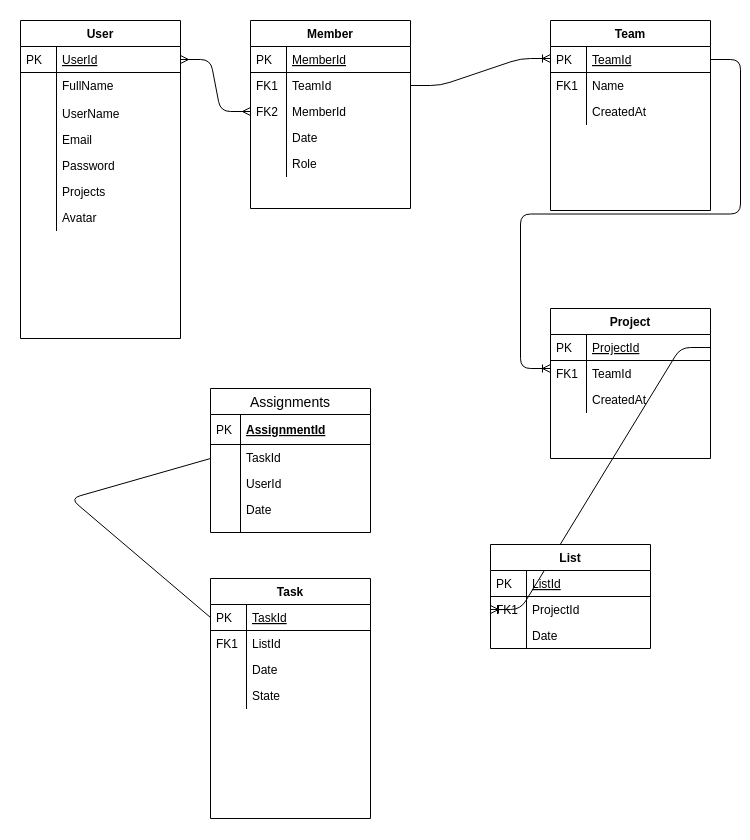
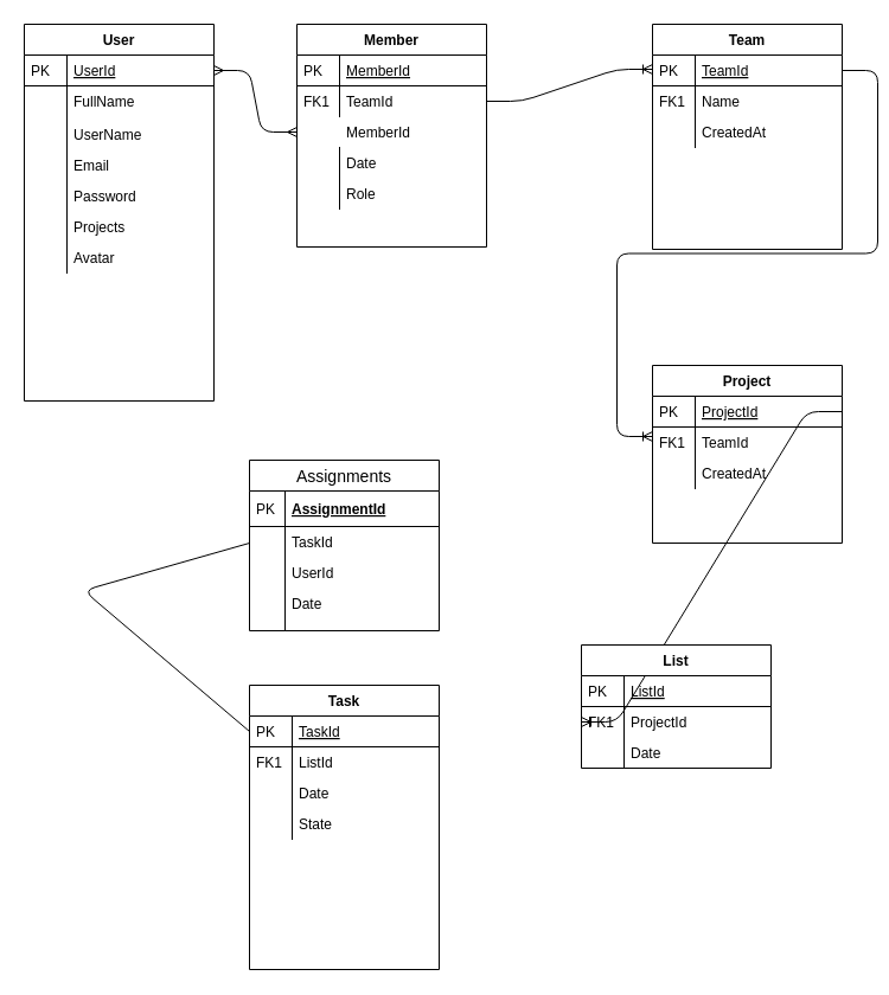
  <mxCell id="0" />
  <mxCell id="1" parent="0" />
  <mxCell id="2" value="User" style="swimlane;fontStyle=1;childLayout=stackLayout;horizontal=1;startSize=26;horizontalStack=0;resizeParent=1;resizeLast=0;collapsible=1;marginBottom=0;rounded=0;shadow=0;strokeWidth=1;" parent="1" vertex="1"><mxGeometry x="20" y="20" width="160" height="318" as="geometry"><mxRectangle x="20" y="80" width="160" height="26" as="alternateBounds" /></mxGeometry></mxCell>
  <mxCell id="3" value="UserId" style="shape=partialRectangle;top=0;left=0;right=0;bottom=1;align=left;verticalAlign=top;fillColor=none;spacingLeft=40;spacingRight=4;overflow=hidden;rotatable=0;points=[[0,0.5],[1,0.5]];portConstraint=eastwest;dropTarget=0;rounded=0;shadow=0;strokeWidth=1;fontStyle=4" parent="2" vertex="1"><mxGeometry y="26" width="160" height="26" as="geometry" /></mxCell>
  <mxCell id="4" value="PK" style="shape=partialRectangle;top=0;left=0;bottom=0;fillColor=none;align=left;verticalAlign=top;spacingLeft=4;spacingRight=4;overflow=hidden;rotatable=0;points=[];portConstraint=eastwest;part=1;" parent="3" vertex="1" connectable="0"><mxGeometry width="36" height="26" as="geometry" /></mxCell>
  <mxCell id="5" value="FullName&#10;" style="shape=partialRectangle;top=0;left=0;right=0;bottom=0;align=left;verticalAlign=top;fillColor=none;spacingLeft=40;spacingRight=4;overflow=hidden;rotatable=0;points=[[0,0.5],[1,0.5]];portConstraint=eastwest;dropTarget=0;rounded=0;shadow=0;strokeWidth=1;" parent="2" vertex="1"><mxGeometry y="52" width="160" height="28" as="geometry" /></mxCell>
  <mxCell id="6" value="" style="shape=partialRectangle;top=0;left=0;bottom=0;fillColor=none;align=left;verticalAlign=top;spacingLeft=4;spacingRight=4;overflow=hidden;rotatable=0;points=[];portConstraint=eastwest;part=1;" parent="5" vertex="1" connectable="0"><mxGeometry width="36" height="28" as="geometry" /></mxCell>
  <mxCell id="7" value="UserName" style="shape=partialRectangle;top=0;left=0;right=0;bottom=0;align=left;verticalAlign=top;fillColor=none;spacingLeft=40;spacingRight=4;overflow=hidden;rotatable=0;points=[[0,0.5],[1,0.5]];portConstraint=eastwest;dropTarget=0;rounded=0;shadow=0;strokeWidth=1;" parent="2" vertex="1"><mxGeometry y="80" width="160" height="26" as="geometry" /></mxCell>
  <mxCell id="8" value="" style="shape=partialRectangle;top=0;left=0;bottom=0;fillColor=none;align=left;verticalAlign=top;spacingLeft=4;spacingRight=4;overflow=hidden;rotatable=0;points=[];portConstraint=eastwest;part=1;" parent="7" vertex="1" connectable="0"><mxGeometry width="36" height="26" as="geometry" /></mxCell>
  <mxCell id="9" value="Email" style="shape=partialRectangle;top=0;left=0;right=0;bottom=0;align=left;verticalAlign=top;fillColor=none;spacingLeft=40;spacingRight=4;overflow=hidden;rotatable=0;points=[[0,0.5],[1,0.5]];portConstraint=eastwest;dropTarget=0;rounded=0;shadow=0;strokeWidth=1;" parent="2" vertex="1"><mxGeometry y="106" width="160" height="26" as="geometry" /></mxCell>
  <mxCell id="10" value="" style="shape=partialRectangle;top=0;left=0;bottom=0;fillColor=none;align=left;verticalAlign=top;spacingLeft=4;spacingRight=4;overflow=hidden;rotatable=0;points=[];portConstraint=eastwest;part=1;" parent="9" vertex="1" connectable="0"><mxGeometry width="36" height="26" as="geometry" /></mxCell>
  <mxCell id="11" value="Password" style="shape=partialRectangle;top=0;left=0;right=0;bottom=0;align=left;verticalAlign=top;fillColor=none;spacingLeft=40;spacingRight=4;overflow=hidden;rotatable=0;points=[[0,0.5],[1,0.5]];portConstraint=eastwest;dropTarget=0;rounded=0;shadow=0;strokeWidth=1;" parent="2" vertex="1"><mxGeometry y="132" width="160" height="26" as="geometry" /></mxCell>
  <mxCell id="12" value="" style="shape=partialRectangle;top=0;left=0;bottom=0;fillColor=none;align=left;verticalAlign=top;spacingLeft=4;spacingRight=4;overflow=hidden;rotatable=0;points=[];portConstraint=eastwest;part=1;" parent="11" vertex="1" connectable="0"><mxGeometry width="36" height="26" as="geometry" /></mxCell>
  <mxCell id="13" value="Projects" style="shape=partialRectangle;top=0;left=0;right=0;bottom=0;align=left;verticalAlign=top;fillColor=none;spacingLeft=40;spacingRight=4;overflow=hidden;rotatable=0;points=[[0,0.5],[1,0.5]];portConstraint=eastwest;dropTarget=0;rounded=0;shadow=0;strokeWidth=1;" parent="2" vertex="1"><mxGeometry y="158" width="160" height="26" as="geometry" /></mxCell>
  <mxCell id="14" value="" style="shape=partialRectangle;top=0;left=0;bottom=0;fillColor=none;align=left;verticalAlign=top;spacingLeft=4;spacingRight=4;overflow=hidden;rotatable=0;points=[];portConstraint=eastwest;part=1;" parent="13" vertex="1" connectable="0"><mxGeometry width="36" height="26" as="geometry" /></mxCell>
  <mxCell id="15" value="Avatar" style="shape=partialRectangle;top=0;left=0;right=0;bottom=0;align=left;verticalAlign=top;fillColor=none;spacingLeft=40;spacingRight=4;overflow=hidden;rotatable=0;points=[[0,0.5],[1,0.5]];portConstraint=eastwest;dropTarget=0;rounded=0;shadow=0;strokeWidth=1;" vertex="1" parent="2"><mxGeometry y="184" width="160" height="26" as="geometry" /></mxCell>
  <mxCell id="16" value="" style="shape=partialRectangle;top=0;left=0;bottom=0;fillColor=none;align=left;verticalAlign=top;spacingLeft=4;spacingRight=4;overflow=hidden;rotatable=0;points=[];portConstraint=eastwest;part=1;" vertex="1" connectable="0" parent="15"><mxGeometry width="36" height="26" as="geometry" /></mxCell>
  <mxCell id="17" value="Member" style="swimlane;fontStyle=1;childLayout=stackLayout;horizontal=1;startSize=26;horizontalStack=0;resizeParent=1;resizeLast=0;collapsible=1;marginBottom=0;rounded=0;shadow=0;strokeWidth=1;" parent="1" vertex="1"><mxGeometry x="250" y="20" width="160" height="188" as="geometry"><mxRectangle x="260" y="270" width="160" height="26" as="alternateBounds" /></mxGeometry></mxCell>
  <mxCell id="18" value="MemberId" style="shape=partialRectangle;top=0;left=0;right=0;bottom=1;align=left;verticalAlign=top;fillColor=none;spacingLeft=40;spacingRight=4;overflow=hidden;rotatable=0;points=[[0,0.5],[1,0.5]];portConstraint=eastwest;dropTarget=0;rounded=0;shadow=0;strokeWidth=1;fontStyle=4" parent="17" vertex="1"><mxGeometry y="26" width="160" height="26" as="geometry" /></mxCell>
  <mxCell id="19" value="PK" style="shape=partialRectangle;top=0;left=0;bottom=0;fillColor=none;align=left;verticalAlign=top;spacingLeft=4;spacingRight=4;overflow=hidden;rotatable=0;points=[];portConstraint=eastwest;part=1;" parent="18" vertex="1" connectable="0"><mxGeometry width="36" height="26" as="geometry" /></mxCell>
  <mxCell id="20" value="TeamId" style="shape=partialRectangle;top=0;left=0;right=0;bottom=0;align=left;verticalAlign=top;fillColor=none;spacingLeft=40;spacingRight=4;overflow=hidden;rotatable=0;points=[[0,0.5],[1,0.5]];portConstraint=eastwest;dropTarget=0;rounded=0;shadow=0;strokeWidth=1;" parent="17" vertex="1"><mxGeometry y="52" width="160" height="26" as="geometry" /></mxCell>
  <mxCell id="21" value="FK1" style="shape=partialRectangle;top=0;left=0;bottom=0;fillColor=none;align=left;verticalAlign=top;spacingLeft=4;spacingRight=4;overflow=hidden;rotatable=0;points=[];portConstraint=eastwest;part=1;" parent="20" vertex="1" connectable="0"><mxGeometry width="36" height="26" as="geometry" /></mxCell>
  <mxCell id="22" value="MemberId" style="shape=partialRectangle;top=0;left=0;right=0;bottom=0;align=left;verticalAlign=top;fillColor=none;spacingLeft=40;spacingRight=4;overflow=hidden;rotatable=0;points=[[0,0.5],[1,0.5]];portConstraint=eastwest;dropTarget=0;rounded=0;shadow=0;strokeWidth=1;" parent="17" vertex="1"><mxGeometry y="78" width="160" height="26" as="geometry" /></mxCell>
- <mxCell id="23" value="FK2" style="shape=partialRectangle;top=0;left=0;bottom=0;fillColor=none;align=left;verticalAlign=top;spacingLeft=4;spacingRight=4;overflow=hidden;rotatable=0;points=[];portConstraint=eastwest;part=1;" parent="22" vertex="1" connectable="0"><mxGeometry width="36" height="26" as="geometry" /></mxCell>
  <mxCell id="24" value="Date" style="shape=partialRectangle;top=0;left=0;right=0;bottom=0;align=left;verticalAlign=top;fillColor=none;spacingLeft=40;spacingRight=4;overflow=hidden;rotatable=0;points=[[0,0.5],[1,0.5]];portConstraint=eastwest;dropTarget=0;rounded=0;shadow=0;strokeWidth=1;" vertex="1" parent="17"><mxGeometry y="104" width="160" height="26" as="geometry" /></mxCell>
  <mxCell id="25" value="" style="shape=partialRectangle;top=0;left=0;bottom=0;fillColor=none;align=left;verticalAlign=top;spacingLeft=4;spacingRight=4;overflow=hidden;rotatable=0;points=[];portConstraint=eastwest;part=1;" vertex="1" connectable="0" parent="24"><mxGeometry width="36" height="26" as="geometry" /></mxCell>
  <mxCell id="26" value="Role" style="shape=partialRectangle;top=0;left=0;right=0;bottom=0;align=left;verticalAlign=top;fillColor=none;spacingLeft=40;spacingRight=4;overflow=hidden;rotatable=0;points=[[0,0.5],[1,0.5]];portConstraint=eastwest;dropTarget=0;rounded=0;shadow=0;strokeWidth=1;" vertex="1" parent="17"><mxGeometry y="130" width="160" height="26" as="geometry" /></mxCell>
  <mxCell id="27" value="" style="shape=partialRectangle;top=0;left=0;bottom=0;fillColor=none;align=left;verticalAlign=top;spacingLeft=4;spacingRight=4;overflow=hidden;rotatable=0;points=[];portConstraint=eastwest;part=1;" vertex="1" connectable="0" parent="26"><mxGeometry width="36" height="26" as="geometry" /></mxCell>
  <mxCell id="28" value="" style="edgeStyle=entityRelationEdgeStyle;fontSize=12;html=1;endArrow=ERmany;startArrow=ERmany;exitX=1;exitY=0.5;exitDx=0;exitDy=0;entryX=0;entryY=0.5;entryDx=0;entryDy=0;" parent="1" source="3" target="22" edge="1"><mxGeometry width="100" height="100" relative="1" as="geometry"><mxPoint x="240" y="268" as="sourcePoint" /><mxPoint x="340" y="168" as="targetPoint" /></mxGeometry></mxCell>
  <mxCell id="29" value="Team" style="swimlane;fontStyle=1;childLayout=stackLayout;horizontal=1;startSize=26;horizontalStack=0;resizeParent=1;resizeLast=0;collapsible=1;marginBottom=0;rounded=0;shadow=0;strokeWidth=1;" parent="1" vertex="1"><mxGeometry x="550" y="20" width="160" height="190" as="geometry"><mxRectangle x="260" y="80" width="160" height="26" as="alternateBounds" /></mxGeometry></mxCell>
  <mxCell id="30" value="TeamId" style="shape=partialRectangle;top=0;left=0;right=0;bottom=1;align=left;verticalAlign=top;fillColor=none;spacingLeft=40;spacingRight=4;overflow=hidden;rotatable=0;points=[[0,0.5],[1,0.5]];portConstraint=eastwest;dropTarget=0;rounded=0;shadow=0;strokeWidth=1;fontStyle=4" parent="29" vertex="1"><mxGeometry y="26" width="160" height="26" as="geometry" /></mxCell>
  <mxCell id="31" value="PK" style="shape=partialRectangle;top=0;left=0;bottom=0;fillColor=none;align=left;verticalAlign=top;spacingLeft=4;spacingRight=4;overflow=hidden;rotatable=0;points=[];portConstraint=eastwest;part=1;" parent="30" vertex="1" connectable="0"><mxGeometry width="36" height="26" as="geometry" /></mxCell>
  <mxCell id="32" value="Name" style="shape=partialRectangle;top=0;left=0;right=0;bottom=0;align=left;verticalAlign=top;fillColor=none;spacingLeft=40;spacingRight=4;overflow=hidden;rotatable=0;points=[[0,0.5],[1,0.5]];portConstraint=eastwest;dropTarget=0;rounded=0;shadow=0;strokeWidth=1;" parent="29" vertex="1"><mxGeometry y="52" width="160" height="26" as="geometry" /></mxCell>
  <mxCell id="33" value="FK1" style="shape=partialRectangle;top=0;left=0;bottom=0;fillColor=none;align=left;verticalAlign=top;spacingLeft=4;spacingRight=4;overflow=hidden;rotatable=0;points=[];portConstraint=eastwest;part=1;" parent="32" vertex="1" connectable="0"><mxGeometry width="36" height="26" as="geometry" /></mxCell>
  <mxCell id="34" value="Project" style="swimlane;fontStyle=1;childLayout=stackLayout;horizontal=1;startSize=26;horizontalStack=0;resizeParent=1;resizeLast=0;collapsible=1;marginBottom=0;rounded=0;shadow=0;strokeWidth=1;" parent="1" vertex="1"><mxGeometry x="550" y="308" width="160" height="150" as="geometry"><mxRectangle x="260" y="270" width="160" height="26" as="alternateBounds" /></mxGeometry></mxCell>
  <mxCell id="35" value="ProjectId" style="shape=partialRectangle;top=0;left=0;right=0;bottom=1;align=left;verticalAlign=top;fillColor=none;spacingLeft=40;spacingRight=4;overflow=hidden;rotatable=0;points=[[0,0.5],[1,0.5]];portConstraint=eastwest;dropTarget=0;rounded=0;shadow=0;strokeWidth=1;fontStyle=4" parent="34" vertex="1"><mxGeometry y="26" width="160" height="26" as="geometry" /></mxCell>
  <mxCell id="36" value="PK" style="shape=partialRectangle;top=0;left=0;bottom=0;fillColor=none;align=left;verticalAlign=top;spacingLeft=4;spacingRight=4;overflow=hidden;rotatable=0;points=[];portConstraint=eastwest;part=1;" parent="35" vertex="1" connectable="0"><mxGeometry width="36" height="26" as="geometry" /></mxCell>
  <mxCell id="37" value="TeamId" style="shape=partialRectangle;top=0;left=0;right=0;bottom=0;align=left;verticalAlign=top;fillColor=none;spacingLeft=40;spacingRight=4;overflow=hidden;rotatable=0;points=[[0,0.5],[1,0.5]];portConstraint=eastwest;dropTarget=0;rounded=0;shadow=0;strokeWidth=1;" parent="34" vertex="1"><mxGeometry y="52" width="160" height="26" as="geometry" /></mxCell>
  <mxCell id="38" value="FK1" style="shape=partialRectangle;top=0;left=0;bottom=0;fillColor=none;align=left;verticalAlign=top;spacingLeft=4;spacingRight=4;overflow=hidden;rotatable=0;points=[];portConstraint=eastwest;part=1;" parent="37" vertex="1" connectable="0"><mxGeometry width="36" height="26" as="geometry" /></mxCell>
  <mxCell id="39" value="CreatedAt" style="shape=partialRectangle;top=0;left=0;right=0;bottom=0;align=left;verticalAlign=top;fillColor=none;spacingLeft=40;spacingRight=4;overflow=hidden;rotatable=0;points=[[0,0.5],[1,0.5]];portConstraint=eastwest;dropTarget=0;rounded=0;shadow=0;strokeWidth=1;" parent="34" vertex="1"><mxGeometry y="78" width="160" height="26" as="geometry" /></mxCell>
  <mxCell id="40" value="" style="shape=partialRectangle;top=0;left=0;bottom=0;fillColor=none;align=left;verticalAlign=top;spacingLeft=4;spacingRight=4;overflow=hidden;rotatable=0;points=[];portConstraint=eastwest;part=1;" parent="39" vertex="1" connectable="0"><mxGeometry width="36" height="26" as="geometry" /></mxCell>
  <mxCell id="41" value="" style="edgeStyle=entityRelationEdgeStyle;fontSize=12;html=1;endArrow=ERoneToMany;exitX=1;exitY=0.5;exitDx=0;exitDy=0;" edge="1" parent="1" source="20"><mxGeometry width="100" height="100" relative="1" as="geometry"><mxPoint x="450" y="158" as="sourcePoint" /><mxPoint x="550" y="58" as="targetPoint" /></mxGeometry></mxCell>
  <mxCell id="42" value="CreatedAt" style="shape=partialRectangle;top=0;left=0;right=0;bottom=0;align=left;verticalAlign=top;fillColor=none;spacingLeft=40;spacingRight=4;overflow=hidden;rotatable=0;points=[[0,0.5],[1,0.5]];portConstraint=eastwest;dropTarget=0;rounded=0;shadow=0;strokeWidth=1;" vertex="1" parent="1"><mxGeometry x="550" y="98" width="160" height="26" as="geometry" /></mxCell>
  <mxCell id="43" value="" style="shape=partialRectangle;top=0;left=0;bottom=0;fillColor=none;align=left;verticalAlign=top;spacingLeft=4;spacingRight=4;overflow=hidden;rotatable=0;points=[];portConstraint=eastwest;part=1;" vertex="1" connectable="0" parent="42"><mxGeometry width="36" height="26" as="geometry" /></mxCell>
  <mxCell id="44" value="" style="edgeStyle=entityRelationEdgeStyle;fontSize=12;html=1;endArrow=ERoneToMany;" edge="1" parent="1" source="30"><mxGeometry width="100" height="100" relative="1" as="geometry"><mxPoint x="410" y="318" as="sourcePoint" /><mxPoint x="550" y="368" as="targetPoint" /></mxGeometry></mxCell>
  <mxCell id="45" value="" style="edgeStyle=entityRelationEdgeStyle;fontSize=12;html=1;endArrow=ERoneToMany;entryX=0;entryY=0.5;entryDx=0;entryDy=0;exitX=1;exitY=0.5;exitDx=0;exitDy=0;" edge="1" parent="1" source="35" target="49"><mxGeometry width="100" height="100" relative="1" as="geometry"><mxPoint x="740" y="758" as="sourcePoint" /><mxPoint x="720" y="568" as="targetPoint" /></mxGeometry></mxCell>
  <mxCell id="46" value="List" style="swimlane;fontStyle=1;childLayout=stackLayout;horizontal=1;startSize=26;horizontalStack=0;resizeParent=1;resizeLast=0;collapsible=1;marginBottom=0;rounded=0;shadow=0;strokeWidth=1;" parent="1" vertex="1"><mxGeometry x="490" y="544" width="160" height="104" as="geometry"><mxRectangle x="260" y="270" width="160" height="26" as="alternateBounds" /></mxGeometry></mxCell>
  <mxCell id="47" value="ListId" style="shape=partialRectangle;top=0;left=0;right=0;bottom=1;align=left;verticalAlign=top;fillColor=none;spacingLeft=40;spacingRight=4;overflow=hidden;rotatable=0;points=[[0,0.5],[1,0.5]];portConstraint=eastwest;dropTarget=0;rounded=0;shadow=0;strokeWidth=1;fontStyle=4" parent="46" vertex="1"><mxGeometry y="26" width="160" height="26" as="geometry" /></mxCell>
  <mxCell id="48" value="PK" style="shape=partialRectangle;top=0;left=0;bottom=0;fillColor=none;align=left;verticalAlign=top;spacingLeft=4;spacingRight=4;overflow=hidden;rotatable=0;points=[];portConstraint=eastwest;part=1;" parent="47" vertex="1" connectable="0"><mxGeometry width="36" height="26" as="geometry" /></mxCell>
  <mxCell id="49" value="ProjectId" style="shape=partialRectangle;top=0;left=0;right=0;bottom=0;align=left;verticalAlign=top;fillColor=none;spacingLeft=40;spacingRight=4;overflow=hidden;rotatable=0;points=[[0,0.5],[1,0.5]];portConstraint=eastwest;dropTarget=0;rounded=0;shadow=0;strokeWidth=1;" parent="46" vertex="1"><mxGeometry y="52" width="160" height="26" as="geometry" /></mxCell>
  <mxCell id="50" value="FK1" style="shape=partialRectangle;top=0;left=0;bottom=0;fillColor=none;align=left;verticalAlign=top;spacingLeft=4;spacingRight=4;overflow=hidden;rotatable=0;points=[];portConstraint=eastwest;part=1;" parent="49" vertex="1" connectable="0"><mxGeometry width="36" height="26" as="geometry" /></mxCell>
  <mxCell id="51" value="Date" style="shape=partialRectangle;top=0;left=0;right=0;bottom=0;align=left;verticalAlign=top;fillColor=none;spacingLeft=40;spacingRight=4;overflow=hidden;rotatable=0;points=[[0,0.5],[1,0.5]];portConstraint=eastwest;dropTarget=0;rounded=0;shadow=0;strokeWidth=1;" parent="46" vertex="1"><mxGeometry y="78" width="160" height="26" as="geometry" /></mxCell>
  <mxCell id="52" value="" style="shape=partialRectangle;top=0;left=0;bottom=0;fillColor=none;align=left;verticalAlign=top;spacingLeft=4;spacingRight=4;overflow=hidden;rotatable=0;points=[];portConstraint=eastwest;part=1;" parent="51" vertex="1" connectable="0"><mxGeometry width="36" height="26" as="geometry" /></mxCell>
  <mxCell id="53" value="Assignments" style="swimlane;fontStyle=0;childLayout=stackLayout;horizontal=1;startSize=26;horizontalStack=0;resizeParent=1;resizeParentMax=0;resizeLast=0;collapsible=1;marginBottom=0;align=center;fontSize=14;" parent="1" vertex="1"><mxGeometry x="210" y="388" width="160" height="144" as="geometry" /></mxCell>
  <mxCell id="54" value="AssignmentId" style="shape=partialRectangle;top=0;left=0;right=0;bottom=1;align=left;verticalAlign=middle;fillColor=none;spacingLeft=34;spacingRight=4;overflow=hidden;rotatable=0;points=[[0,0.5],[1,0.5]];portConstraint=eastwest;dropTarget=0;fontStyle=5;fontSize=12;" parent="53" vertex="1"><mxGeometry y="26" width="160" height="30" as="geometry" /></mxCell>
  <mxCell id="55" value="PK" style="shape=partialRectangle;top=0;left=0;bottom=0;fillColor=none;align=left;verticalAlign=middle;spacingLeft=4;spacingRight=4;overflow=hidden;rotatable=0;points=[];portConstraint=eastwest;part=1;fontSize=12;" parent="54" vertex="1" connectable="0"><mxGeometry width="30" height="30" as="geometry" /></mxCell>
  <mxCell id="56" value="TaskId" style="shape=partialRectangle;top=0;left=0;right=0;bottom=0;align=left;verticalAlign=top;fillColor=none;spacingLeft=34;spacingRight=4;overflow=hidden;rotatable=0;points=[[0,0.5],[1,0.5]];portConstraint=eastwest;dropTarget=0;fontSize=12;" parent="53" vertex="1"><mxGeometry y="56" width="160" height="26" as="geometry" /></mxCell>
  <mxCell id="57" value="" style="shape=partialRectangle;top=0;left=0;bottom=0;fillColor=none;align=left;verticalAlign=top;spacingLeft=4;spacingRight=4;overflow=hidden;rotatable=0;points=[];portConstraint=eastwest;part=1;fontSize=12;" parent="56" vertex="1" connectable="0"><mxGeometry width="30" height="26" as="geometry" /></mxCell>
  <mxCell id="58" value="UserId" style="shape=partialRectangle;top=0;left=0;right=0;bottom=0;align=left;verticalAlign=top;fillColor=none;spacingLeft=34;spacingRight=4;overflow=hidden;rotatable=0;points=[[0,0.5],[1,0.5]];portConstraint=eastwest;dropTarget=0;fontSize=12;" parent="53" vertex="1"><mxGeometry y="82" width="160" height="26" as="geometry" /></mxCell>
  <mxCell id="59" value="" style="shape=partialRectangle;top=0;left=0;bottom=0;fillColor=none;align=left;verticalAlign=top;spacingLeft=4;spacingRight=4;overflow=hidden;rotatable=0;points=[];portConstraint=eastwest;part=1;fontSize=12;" parent="58" vertex="1" connectable="0"><mxGeometry width="30" height="26" as="geometry" /></mxCell>
  <mxCell id="60" value="Date" style="shape=partialRectangle;top=0;left=0;right=0;bottom=0;align=left;verticalAlign=top;fillColor=none;spacingLeft=34;spacingRight=4;overflow=hidden;rotatable=0;points=[[0,0.5],[1,0.5]];portConstraint=eastwest;dropTarget=0;fontSize=12;" parent="53" vertex="1"><mxGeometry y="108" width="160" height="26" as="geometry" /></mxCell>
  <mxCell id="61" value="" style="shape=partialRectangle;top=0;left=0;bottom=0;fillColor=none;align=left;verticalAlign=top;spacingLeft=4;spacingRight=4;overflow=hidden;rotatable=0;points=[];portConstraint=eastwest;part=1;fontSize=12;" parent="60" vertex="1" connectable="0"><mxGeometry width="30" height="26" as="geometry" /></mxCell>
  <mxCell id="62" value="" style="shape=partialRectangle;top=0;left=0;right=0;bottom=0;align=left;verticalAlign=top;fillColor=none;spacingLeft=34;spacingRight=4;overflow=hidden;rotatable=0;points=[[0,0.5],[1,0.5]];portConstraint=eastwest;dropTarget=0;fontSize=12;" parent="53" vertex="1"><mxGeometry y="134" width="160" height="10" as="geometry" /></mxCell>
  <mxCell id="63" value="" style="shape=partialRectangle;top=0;left=0;bottom=0;fillColor=none;align=left;verticalAlign=top;spacingLeft=4;spacingRight=4;overflow=hidden;rotatable=0;points=[];portConstraint=eastwest;part=1;fontSize=12;" parent="62" vertex="1" connectable="0"><mxGeometry width="30" height="10" as="geometry" /></mxCell>
  <mxCell id="64" value="Task" style="swimlane;fontStyle=1;childLayout=stackLayout;horizontal=1;startSize=26;horizontalStack=0;resizeParent=1;resizeLast=0;collapsible=1;marginBottom=0;rounded=0;shadow=0;strokeWidth=1;" parent="1" vertex="1"><mxGeometry x="210" y="578" width="160" height="240" as="geometry"><mxRectangle x="260" y="270" width="160" height="26" as="alternateBounds" /></mxGeometry></mxCell>
  <mxCell id="65" value="TaskId" style="shape=partialRectangle;top=0;left=0;right=0;bottom=1;align=left;verticalAlign=top;fillColor=none;spacingLeft=40;spacingRight=4;overflow=hidden;rotatable=0;points=[[0,0.5],[1,0.5]];portConstraint=eastwest;dropTarget=0;rounded=0;shadow=0;strokeWidth=1;fontStyle=4" parent="64" vertex="1"><mxGeometry y="26" width="160" height="26" as="geometry" /></mxCell>
  <mxCell id="66" value="PK" style="shape=partialRectangle;top=0;left=0;bottom=0;fillColor=none;align=left;verticalAlign=top;spacingLeft=4;spacingRight=4;overflow=hidden;rotatable=0;points=[];portConstraint=eastwest;part=1;" parent="65" vertex="1" connectable="0"><mxGeometry width="36" height="26" as="geometry" /></mxCell>
  <mxCell id="67" value="ListId" style="shape=partialRectangle;top=0;left=0;right=0;bottom=0;align=left;verticalAlign=top;fillColor=none;spacingLeft=40;spacingRight=4;overflow=hidden;rotatable=0;points=[[0,0.5],[1,0.5]];portConstraint=eastwest;dropTarget=0;rounded=0;shadow=0;strokeWidth=1;" parent="64" vertex="1"><mxGeometry y="52" width="160" height="26" as="geometry" /></mxCell>
  <mxCell id="68" value="FK1" style="shape=partialRectangle;top=0;left=0;bottom=0;fillColor=none;align=left;verticalAlign=top;spacingLeft=4;spacingRight=4;overflow=hidden;rotatable=0;points=[];portConstraint=eastwest;part=1;" parent="67" vertex="1" connectable="0"><mxGeometry width="36" height="26" as="geometry" /></mxCell>
  <mxCell id="69" value="Date" style="shape=partialRectangle;top=0;left=0;right=0;bottom=0;align=left;verticalAlign=top;fillColor=none;spacingLeft=40;spacingRight=4;overflow=hidden;rotatable=0;points=[[0,0.5],[1,0.5]];portConstraint=eastwest;dropTarget=0;rounded=0;shadow=0;strokeWidth=1;" parent="64" vertex="1"><mxGeometry y="78" width="160" height="26" as="geometry" /></mxCell>
  <mxCell id="70" value="" style="shape=partialRectangle;top=0;left=0;bottom=0;fillColor=none;align=left;verticalAlign=top;spacingLeft=4;spacingRight=4;overflow=hidden;rotatable=0;points=[];portConstraint=eastwest;part=1;" parent="69" vertex="1" connectable="0"><mxGeometry width="36" height="26" as="geometry" /></mxCell>
  <mxCell id="71" value="State" style="shape=partialRectangle;top=0;left=0;right=0;bottom=0;align=left;verticalAlign=top;fillColor=none;spacingLeft=40;spacingRight=4;overflow=hidden;rotatable=0;points=[[0,0.5],[1,0.5]];portConstraint=eastwest;dropTarget=0;rounded=0;shadow=0;strokeWidth=1;" parent="64" vertex="1"><mxGeometry y="104" width="160" height="26" as="geometry" /></mxCell>
  <mxCell id="72" value="" style="shape=partialRectangle;top=0;left=0;bottom=0;fillColor=none;align=left;verticalAlign=top;spacingLeft=4;spacingRight=4;overflow=hidden;rotatable=0;points=[];portConstraint=eastwest;part=1;" parent="71" vertex="1" connectable="0"><mxGeometry width="36" height="26" as="geometry" /></mxCell>
  <mxCell id="73" value="" style="endArrow=none;html=1;fontSize=12;exitX=0;exitY=0.5;exitDx=0;exitDy=0;" edge="1" parent="1" source="65"><mxGeometry width="50" height="50" relative="1" as="geometry"><mxPoint x="90" y="648" as="sourcePoint" /><mxPoint x="210" y="458" as="targetPoint" /><Array as="points"><mxPoint x="70" y="498" /></Array></mxGeometry></mxCell>
